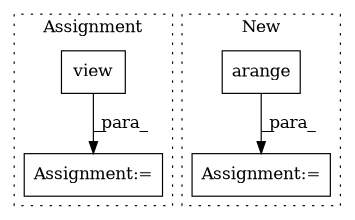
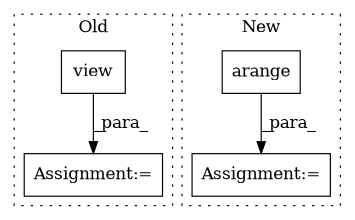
  digraph {
    node [a=32 shape=box]
    n1 [l="10,2" label=view s="10974,11029"]
    n2 [a=7 l=1 label="Assignment:=" s=10925]
    n3 [l="7,1" label=arange s="11059,11068"]
    n4 [a=7 l=2 label="Assignment:=" s=11009]
    subgraph cluster_1 {
-     label=Assignment
+     label=Old
      style=dotted
      n1
      n2
    }
    subgraph cluster_2 {
      label=New
      style=dotted
      n3
      n4
    }
    n1 -> n2 [label=_para_]
    n3 -> n4 [label=_para_]
  }
